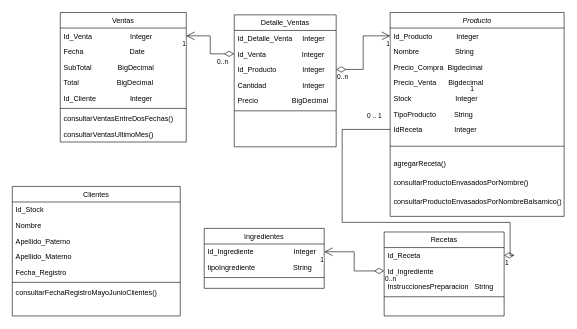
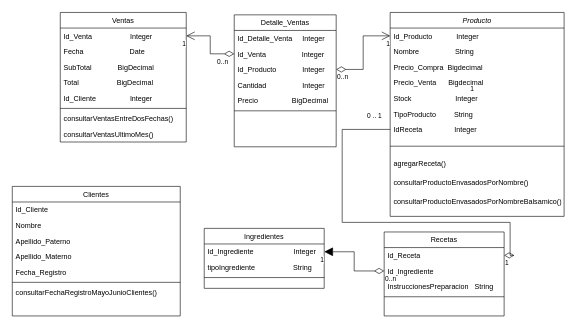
  <mxCell id="0" />
  <mxCell id="1" parent="0" />
  <mxCell id="2" value="Producto" style="swimlane;fontStyle=2;align=center;verticalAlign=top;childLayout=stackLayout;horizontal=1;startSize=26;horizontalStack=0;resizeParent=1;resizeLast=0;collapsible=1;marginBottom=0;rounded=0;shadow=0;strokeWidth=1;" parent="1" vertex="1"><mxGeometry x="650" y="20" width="290" height="340" as="geometry"><mxRectangle x="230" y="140" width="160" height="26" as="alternateBounds" /></mxGeometry></mxCell>
  <mxCell id="3" value="Id_Producto            Integer" style="text;align=left;verticalAlign=top;spacingLeft=4;spacingRight=4;overflow=hidden;rotatable=0;points=[[0,0.5],[1,0.5]];portConstraint=eastwest;" parent="2" vertex="1"><mxGeometry y="26" width="290" height="26" as="geometry" /></mxCell>
  <mxCell id="4" value="Nombre                  String" style="text;align=left;verticalAlign=top;spacingLeft=4;spacingRight=4;overflow=hidden;rotatable=0;points=[[0,0.5],[1,0.5]];portConstraint=eastwest;rounded=0;shadow=0;html=0;" parent="2" vertex="1"><mxGeometry y="52" width="290" height="26" as="geometry" /></mxCell>
  <mxCell id="5" value="Precio_Compra  Bigdecimal" style="text;align=left;verticalAlign=top;spacingLeft=4;spacingRight=4;overflow=hidden;rotatable=0;points=[[0,0.5],[1,0.5]];portConstraint=eastwest;rounded=0;shadow=0;html=0;" parent="2" vertex="1"><mxGeometry y="78" width="290" height="26" as="geometry" /></mxCell>
  <mxCell id="6" value="Precio_Venta      Bigdecimal" style="text;align=left;verticalAlign=top;spacingLeft=4;spacingRight=4;overflow=hidden;rotatable=0;points=[[0,0.5],[1,0.5]];portConstraint=eastwest;rounded=0;shadow=0;html=0;" vertex="1" parent="2"><mxGeometry y="104" width="290" height="26" as="geometry" /></mxCell>
  <mxCell id="7" value="Stock                      Integer" style="text;align=left;verticalAlign=top;spacingLeft=4;spacingRight=4;overflow=hidden;rotatable=0;points=[[0,0.5],[1,0.5]];portConstraint=eastwest;rounded=0;shadow=0;html=0;" vertex="1" parent="2"><mxGeometry y="130" width="290" height="26" as="geometry" /></mxCell>
  <mxCell id="8" value="TipoProducto         String" style="text;align=left;verticalAlign=top;spacingLeft=4;spacingRight=4;overflow=hidden;rotatable=0;points=[[0,0.5],[1,0.5]];portConstraint=eastwest;rounded=0;shadow=0;html=0;" vertex="1" parent="2"><mxGeometry y="156" width="290" height="26" as="geometry" /></mxCell>
  <mxCell id="9" value="IdReceta                Integer" style="text;align=left;verticalAlign=top;spacingLeft=4;spacingRight=4;overflow=hidden;rotatable=0;points=[[0,0.5],[1,0.5]];portConstraint=eastwest;rounded=0;shadow=0;html=0;" vertex="1" parent="2"><mxGeometry y="182" width="290" height="26" as="geometry" /></mxCell>
  <mxCell id="10" value="" style="line;html=1;strokeWidth=1;align=left;verticalAlign=middle;spacingTop=-1;spacingLeft=3;spacingRight=3;rotatable=0;labelPosition=right;points=[];portConstraint=eastwest;" parent="2" vertex="1"><mxGeometry y="208" width="290" height="30" as="geometry" /></mxCell>
  <mxCell id="11" value="agregarReceta()" style="text;align=left;verticalAlign=top;spacingLeft=4;spacingRight=4;overflow=hidden;rotatable=0;points=[[0,0.5],[1,0.5]];portConstraint=eastwest;rounded=0;shadow=0;html=0;" vertex="1" parent="2"><mxGeometry y="238" width="290" height="32" as="geometry" /></mxCell>
  <mxCell id="12" value="consultarProductoEnvasadosPorNombre()" style="text;align=left;verticalAlign=top;spacingLeft=4;spacingRight=4;overflow=hidden;rotatable=0;points=[[0,0.5],[1,0.5]];portConstraint=eastwest;rounded=0;shadow=0;html=0;" vertex="1" parent="2"><mxGeometry y="270" width="290" height="32" as="geometry" /></mxCell>
  <mxCell id="13" value="consultarProductoEnvasadosPorNombreBalsamico()" style="text;align=left;verticalAlign=top;spacingLeft=4;spacingRight=4;overflow=hidden;rotatable=0;points=[[0,0.5],[1,0.5]];portConstraint=eastwest;rounded=0;shadow=0;html=0;" vertex="1" parent="2"><mxGeometry y="302" width="290" height="32" as="geometry" /></mxCell>
  <mxCell id="14" value="Clientes" style="swimlane;fontStyle=0;align=center;verticalAlign=top;childLayout=stackLayout;horizontal=1;startSize=26;horizontalStack=0;resizeParent=1;resizeLast=0;collapsible=1;marginBottom=0;rounded=0;shadow=0;strokeWidth=1;" vertex="1" parent="1"><mxGeometry x="20" y="310" width="280" height="216" as="geometry"><mxRectangle x="550" y="140" width="160" height="26" as="alternateBounds" /></mxGeometry></mxCell>
- <mxCell id="15" value="Id_Stock" style="text;align=left;verticalAlign=top;spacingLeft=4;spacingRight=4;overflow=hidden;rotatable=0;points=[[0,0.5],[1,0.5]];portConstraint=eastwest;" vertex="1" parent="14"><mxGeometry y="26" width="280" height="26" as="geometry" /></mxCell>
+ <mxCell id="15" value="Id_Cliente" style="text;align=left;verticalAlign=top;spacingLeft=4;spacingRight=4;overflow=hidden;rotatable=0;points=[[0,0.5],[1,0.5]];portConstraint=eastwest;" vertex="1" parent="14"><mxGeometry y="26" width="280" height="26" as="geometry" /></mxCell>
  <mxCell id="16" value="Nombre" style="text;align=left;verticalAlign=top;spacingLeft=4;spacingRight=4;overflow=hidden;rotatable=0;points=[[0,0.5],[1,0.5]];portConstraint=eastwest;rounded=0;shadow=0;html=0;" vertex="1" parent="14"><mxGeometry y="52" width="280" height="26" as="geometry" /></mxCell>
  <mxCell id="17" value="Apellido_Paterno" style="text;align=left;verticalAlign=top;spacingLeft=4;spacingRight=4;overflow=hidden;rotatable=0;points=[[0,0.5],[1,0.5]];portConstraint=eastwest;rounded=0;shadow=0;html=0;" vertex="1" parent="14"><mxGeometry y="78" width="280" height="26" as="geometry" /></mxCell>
  <mxCell id="18" value="Apellido_Materno" style="text;align=left;verticalAlign=top;spacingLeft=4;spacingRight=4;overflow=hidden;rotatable=0;points=[[0,0.5],[1,0.5]];portConstraint=eastwest;rounded=0;shadow=0;html=0;" vertex="1" parent="14"><mxGeometry y="104" width="280" height="26" as="geometry" /></mxCell>
  <mxCell id="19" value="Fecha_Registro" style="text;align=left;verticalAlign=top;spacingLeft=4;spacingRight=4;overflow=hidden;rotatable=0;points=[[0,0.5],[1,0.5]];portConstraint=eastwest;rounded=0;shadow=0;html=0;" vertex="1" parent="14"><mxGeometry y="130" width="280" height="26" as="geometry" /></mxCell>
  <mxCell id="20" value="" style="line;html=1;strokeWidth=1;align=left;verticalAlign=middle;spacingTop=-1;spacingLeft=3;spacingRight=3;rotatable=0;labelPosition=right;points=[];portConstraint=eastwest;" vertex="1" parent="14"><mxGeometry y="156" width="280" height="8" as="geometry" /></mxCell>
  <mxCell id="21" value="consultarFechaRegistroMayoJunioClientes()" style="text;align=left;verticalAlign=top;spacingLeft=4;spacingRight=4;overflow=hidden;rotatable=0;points=[[0,0.5],[1,0.5]];portConstraint=eastwest;rounded=0;shadow=0;html=0;" vertex="1" parent="14"><mxGeometry y="164" width="280" height="26" as="geometry" /></mxCell>
  <mxCell id="22" value="Ventas" style="swimlane;fontStyle=0;align=center;verticalAlign=top;childLayout=stackLayout;horizontal=1;startSize=26;horizontalStack=0;resizeParent=1;resizeLast=0;collapsible=1;marginBottom=0;rounded=0;shadow=0;strokeWidth=1;" vertex="1" parent="1"><mxGeometry x="100" y="20" width="210" height="216" as="geometry"><mxRectangle x="550" y="140" width="160" height="26" as="alternateBounds" /></mxGeometry></mxCell>
  <mxCell id="23" value="Id_Venta                   Integer" style="text;align=left;verticalAlign=top;spacingLeft=4;spacingRight=4;overflow=hidden;rotatable=0;points=[[0,0.5],[1,0.5]];portConstraint=eastwest;" vertex="1" parent="22"><mxGeometry y="26" width="210" height="26" as="geometry" /></mxCell>
  <mxCell id="24" value="Fecha                       Date" style="text;align=left;verticalAlign=top;spacingLeft=4;spacingRight=4;overflow=hidden;rotatable=0;points=[[0,0.5],[1,0.5]];portConstraint=eastwest;rounded=0;shadow=0;html=0;" vertex="1" parent="22"><mxGeometry y="52" width="210" height="26" as="geometry" /></mxCell>
  <mxCell id="25" value="SubTotal             BigDecimal" style="text;align=left;verticalAlign=top;spacingLeft=4;spacingRight=4;overflow=hidden;rotatable=0;points=[[0,0.5],[1,0.5]];portConstraint=eastwest;rounded=0;shadow=0;html=0;" vertex="1" parent="22"><mxGeometry y="78" width="210" height="26" as="geometry" /></mxCell>
  <mxCell id="26" value="Total                   BigDecimal" style="text;align=left;verticalAlign=top;spacingLeft=4;spacingRight=4;overflow=hidden;rotatable=0;points=[[0,0.5],[1,0.5]];portConstraint=eastwest;rounded=0;shadow=0;html=0;" vertex="1" parent="22"><mxGeometry y="104" width="210" height="26" as="geometry" /></mxCell>
  <mxCell id="27" value="Id_Cliente                 Integer" style="text;align=left;verticalAlign=top;spacingLeft=4;spacingRight=4;overflow=hidden;rotatable=0;points=[[0,0.5],[1,0.5]];portConstraint=eastwest;rounded=0;shadow=0;html=0;" vertex="1" parent="22"><mxGeometry y="130" width="210" height="26" as="geometry" /></mxCell>
  <mxCell id="28" value="" style="line;html=1;strokeWidth=1;align=left;verticalAlign=middle;spacingTop=-1;spacingLeft=3;spacingRight=3;rotatable=0;labelPosition=right;points=[];portConstraint=eastwest;" vertex="1" parent="22"><mxGeometry y="156" width="210" height="8" as="geometry" /></mxCell>
  <mxCell id="29" value="consultarVentasEntreDosFechas()" style="text;align=left;verticalAlign=top;spacingLeft=4;spacingRight=4;overflow=hidden;rotatable=0;points=[[0,0.5],[1,0.5]];portConstraint=eastwest;rounded=0;shadow=0;html=0;" vertex="1" parent="22"><mxGeometry y="164" width="210" height="26" as="geometry" /></mxCell>
  <mxCell id="30" value="consultarVentasUltimoMes()" style="text;align=left;verticalAlign=top;spacingLeft=4;spacingRight=4;overflow=hidden;rotatable=0;points=[[0,0.5],[1,0.5]];portConstraint=eastwest;rounded=0;shadow=0;html=0;" vertex="1" parent="22"><mxGeometry y="190" width="210" height="26" as="geometry" /></mxCell>
  <mxCell id="31" value="Detalle_Ventas" style="swimlane;fontStyle=0;align=center;verticalAlign=top;childLayout=stackLayout;horizontal=1;startSize=26;horizontalStack=0;resizeParent=1;resizeLast=0;collapsible=1;marginBottom=0;rounded=0;shadow=0;strokeWidth=1;" vertex="1" parent="1"><mxGeometry x="390" y="24" width="170" height="220" as="geometry"><mxRectangle x="550" y="140" width="160" height="26" as="alternateBounds" /></mxGeometry></mxCell>
  <mxCell id="32" value="Id_Detalle_Venta     Integer" style="text;align=left;verticalAlign=top;spacingLeft=4;spacingRight=4;overflow=hidden;rotatable=0;points=[[0,0.5],[1,0.5]];portConstraint=eastwest;" vertex="1" parent="31"><mxGeometry y="26" width="170" height="26" as="geometry" /></mxCell>
  <mxCell id="33" value="Id_Venta                  Integer" style="text;align=left;verticalAlign=top;spacingLeft=4;spacingRight=4;overflow=hidden;rotatable=0;points=[[0,0.5],[1,0.5]];portConstraint=eastwest;rounded=0;shadow=0;html=0;" vertex="1" parent="31"><mxGeometry y="52" width="170" height="26" as="geometry" /></mxCell>
  <mxCell id="34" value="Id_Producto             Integer" style="text;align=left;verticalAlign=top;spacingLeft=4;spacingRight=4;overflow=hidden;rotatable=0;points=[[0,0.5],[1,0.5]];portConstraint=eastwest;rounded=0;shadow=0;html=0;" vertex="1" parent="31"><mxGeometry y="78" width="170" height="26" as="geometry" /></mxCell>
  <mxCell id="35" value="Cantidad                  Integer" style="text;align=left;verticalAlign=top;spacingLeft=4;spacingRight=4;overflow=hidden;rotatable=0;points=[[0,0.5],[1,0.5]];portConstraint=eastwest;rounded=0;shadow=0;html=0;" vertex="1" parent="31"><mxGeometry y="104" width="170" height="26" as="geometry" /></mxCell>
  <mxCell id="36" value="Precio                 BigDecimal" style="text;align=left;verticalAlign=top;spacingLeft=4;spacingRight=4;overflow=hidden;rotatable=0;points=[[0,0.5],[1,0.5]];portConstraint=eastwest;rounded=0;shadow=0;html=0;" vertex="1" parent="31"><mxGeometry y="130" width="170" height="26" as="geometry" /></mxCell>
  <mxCell id="37" value="" style="line;html=1;strokeWidth=1;align=left;verticalAlign=middle;spacingTop=-1;spacingLeft=3;spacingRight=3;rotatable=0;labelPosition=right;points=[];portConstraint=eastwest;" vertex="1" parent="31"><mxGeometry y="156" width="170" height="8" as="geometry" /></mxCell>
  <mxCell id="38" value="" style="endArrow=open;html=1;endSize=12;startArrow=diamondThin;startSize=14;startFill=0;edgeStyle=orthogonalEdgeStyle;rounded=0;" edge="1" parent="1" source="34" target="3"><mxGeometry relative="1" as="geometry"><mxPoint x="490" y="88.5" as="sourcePoint" /><mxPoint x="650" y="88.5" as="targetPoint" /></mxGeometry></mxCell>
  <mxCell id="39" value="0..n" style="edgeLabel;resizable=0;html=1;align=left;verticalAlign=top;" connectable="0" vertex="1" parent="38"><mxGeometry x="-1" relative="1" as="geometry" /></mxCell>
  <mxCell id="40" value="1" style="edgeLabel;resizable=0;html=1;align=right;verticalAlign=top;" connectable="0" vertex="1" parent="38"><mxGeometry x="1" relative="1" as="geometry" /></mxCell>
  <mxCell id="41" value="" style="endArrow=open;html=1;endSize=12;startArrow=diamondThin;startSize=14;startFill=0;edgeStyle=orthogonalEdgeStyle;rounded=0;" edge="1" parent="1" source="33" target="23"><mxGeometry relative="1" as="geometry"><mxPoint x="310" y="362" as="sourcePoint" /><mxPoint x="430" y="310" as="targetPoint" /></mxGeometry></mxCell>
  <mxCell id="42" value="0..n" style="edgeLabel;resizable=0;html=1;align=left;verticalAlign=top;" connectable="0" vertex="1" parent="41"><mxGeometry x="-1" relative="1" as="geometry"><mxPoint x="-30" as="offset" /></mxGeometry></mxCell>
  <mxCell id="43" value="1" style="edgeLabel;resizable=0;html=1;align=right;verticalAlign=top;" connectable="0" vertex="1" parent="41"><mxGeometry x="1" relative="1" as="geometry" /></mxCell>
  <mxCell id="44" value="Recetas" style="swimlane;fontStyle=0;align=center;verticalAlign=top;childLayout=stackLayout;horizontal=1;startSize=26;horizontalStack=0;resizeParent=1;resizeLast=0;collapsible=1;marginBottom=0;rounded=0;shadow=0;strokeWidth=1;" vertex="1" parent="1"><mxGeometry x="640" y="386" width="200" height="140" as="geometry"><mxRectangle x="130" y="380" width="160" height="26" as="alternateBounds" /></mxGeometry></mxCell>
  <mxCell id="45" value="Id_Receta" style="text;align=left;verticalAlign=top;spacingLeft=4;spacingRight=4;overflow=hidden;rotatable=0;points=[[0,0.5],[1,0.5]];portConstraint=eastwest;" vertex="1" parent="44"><mxGeometry y="26" width="200" height="26" as="geometry" /></mxCell>
  <mxCell id="46" value="Id_Ingrediente" style="text;align=left;verticalAlign=top;spacingLeft=4;spacingRight=4;overflow=hidden;rotatable=0;points=[[0,0.5],[1,0.5]];portConstraint=eastwest;" vertex="1" parent="44"><mxGeometry y="52" width="200" height="26" as="geometry" /></mxCell>
  <mxCell id="47" value="InstruccionesPreparacion   String" style="text;align=left;verticalAlign=top;spacingLeft=4;spacingRight=4;overflow=hidden;rotatable=0;points=[[0,0.5],[1,0.5]];portConstraint=eastwest;" vertex="1" parent="44"><mxGeometry y="78" width="200" height="26" as="geometry" /></mxCell>
  <mxCell id="48" value="" style="line;html=1;strokeWidth=1;align=left;verticalAlign=middle;spacingTop=-1;spacingLeft=3;spacingRight=3;rotatable=0;labelPosition=right;points=[];portConstraint=eastwest;" vertex="1" parent="44"><mxGeometry y="104" width="200" height="8" as="geometry" /></mxCell>
  <mxCell id="49" value="Ingredientes" style="swimlane;fontStyle=0;align=center;verticalAlign=top;childLayout=stackLayout;horizontal=1;startSize=26;horizontalStack=0;resizeParent=1;resizeLast=0;collapsible=1;marginBottom=0;rounded=0;shadow=0;strokeWidth=1;" vertex="1" parent="1"><mxGeometry x="340" y="380" width="200" height="100" as="geometry"><mxRectangle x="130" y="380" width="160" height="26" as="alternateBounds" /></mxGeometry></mxCell>
  <mxCell id="50" value="Id_Ingrediente                    Integer" style="text;align=left;verticalAlign=top;spacingLeft=4;spacingRight=4;overflow=hidden;rotatable=0;points=[[0,0.5],[1,0.5]];portConstraint=eastwest;" vertex="1" parent="49"><mxGeometry y="26" width="200" height="26" as="geometry" /></mxCell>
  <mxCell id="51" value="tipoIngrediente                   String" style="text;align=left;verticalAlign=top;spacingLeft=4;spacingRight=4;overflow=hidden;rotatable=0;points=[[0,0.5],[1,0.5]];portConstraint=eastwest;" vertex="1" parent="49"><mxGeometry y="52" width="200" height="26" as="geometry" /></mxCell>
  <mxCell id="52" value="" style="line;html=1;strokeWidth=1;align=left;verticalAlign=middle;spacingTop=-1;spacingLeft=3;spacingRight=3;rotatable=0;labelPosition=right;points=[];portConstraint=eastwest;" vertex="1" parent="49"><mxGeometry y="78" width="200" height="8" as="geometry" /></mxCell>
- <mxCell id="53" value="" style="endArrow=open;html=1;endSize=12;startArrow=diamondThin;startSize=14;startFill=0;edgeStyle=orthogonalEdgeStyle;rounded=0;" edge="1" parent="1" source="46" target="50"><mxGeometry relative="1" as="geometry"><mxPoint x="469.5" y="326" as="sourcePoint" /><mxPoint x="559.5" y="270" as="targetPoint" /></mxGeometry></mxCell>
+ <mxCell id="53" value="" style="endArrow=block;html=1;endSize=12;startArrow=diamondThin;startSize=14;startFill=0;edgeStyle=orthogonalEdgeStyle;rounded=0;" edge="1" parent="1" source="46" target="50"><mxGeometry relative="1" as="geometry"><mxPoint x="469.5" y="326" as="sourcePoint" /><mxPoint x="559.5" y="270" as="targetPoint" /></mxGeometry></mxCell>
  <mxCell id="54" value="0..n" style="edgeLabel;resizable=0;html=1;align=left;verticalAlign=top;" connectable="0" vertex="1" parent="53"><mxGeometry x="-1" relative="1" as="geometry" /></mxCell>
  <mxCell id="55" value="1" style="edgeLabel;resizable=0;html=1;align=right;verticalAlign=top;" connectable="0" vertex="1" parent="53"><mxGeometry x="1" relative="1" as="geometry" /></mxCell>
  <mxCell id="56" value="" style="endArrow=none;html=1;endSize=12;startArrow=diamondThin;startSize=14;startFill=0;edgeStyle=orthogonalEdgeStyle;rounded=0;" edge="1" parent="1" source="45" target="9"><mxGeometry relative="1" as="geometry"><mxPoint x="630" y="322" as="sourcePoint" /><mxPoint x="530" y="290" as="targetPoint" /><Array as="points"><mxPoint x="850" y="425" /><mxPoint x="850" y="370" /><mxPoint x="570" y="370" /><mxPoint x="570" y="215" /></Array></mxGeometry></mxCell>
  <mxCell id="57" value="1" style="edgeLabel;resizable=0;html=1;align=left;verticalAlign=top;" connectable="0" vertex="1" parent="56"><mxGeometry x="-1" relative="1" as="geometry" /></mxCell>
  <mxCell id="58" value="1" style="edgeLabel;resizable=0;html=1;align=right;verticalAlign=top;" connectable="0" vertex="1" parent="56"><mxGeometry x="1" relative="1" as="geometry"><mxPoint x="140" y="-80" as="offset" /></mxGeometry></mxCell>
  <mxCell id="59" value="0 .. 1" style="edgeLabel;resizable=0;html=1;align=left;verticalAlign=top;" connectable="0" vertex="1" parent="1"><mxGeometry x="610" y="180" as="geometry" /></mxCell>
